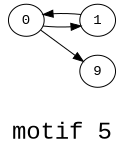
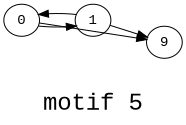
  digraph {
    fontname="Liberation Mono"
    fontsize=24
    label="\nmotif 5\n"
    rankdir=LR
    splines=false
    node [fontname="Liberation Mono" shape=ellipse]
    edge [fontname="Liberation Mono"]
    0 [height=0.3 width=0.3]
    1 [height=0.3 width=0.3]
    n3 [height=0.3 label=9 width=0.3]
    0 -> 1
    0 -> n3
    1 -> 0
+   1 -> n3
  }
